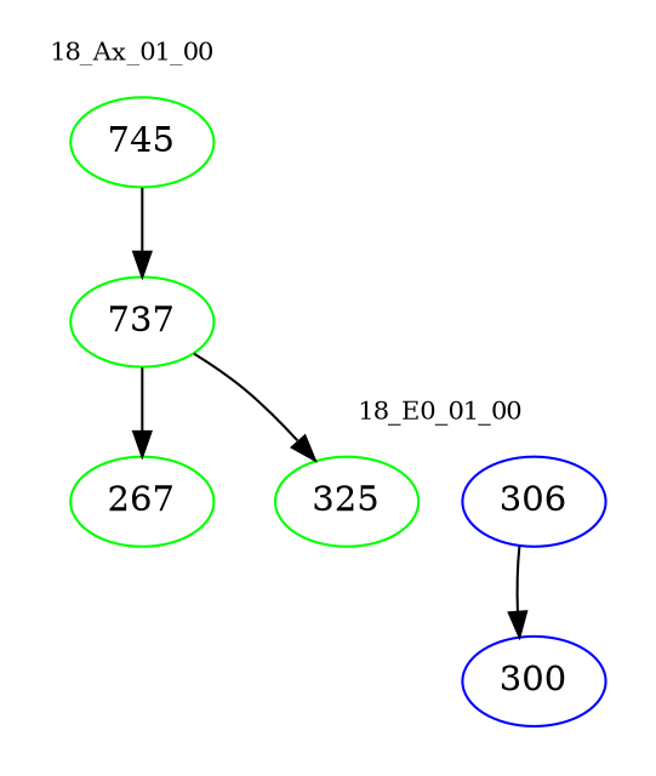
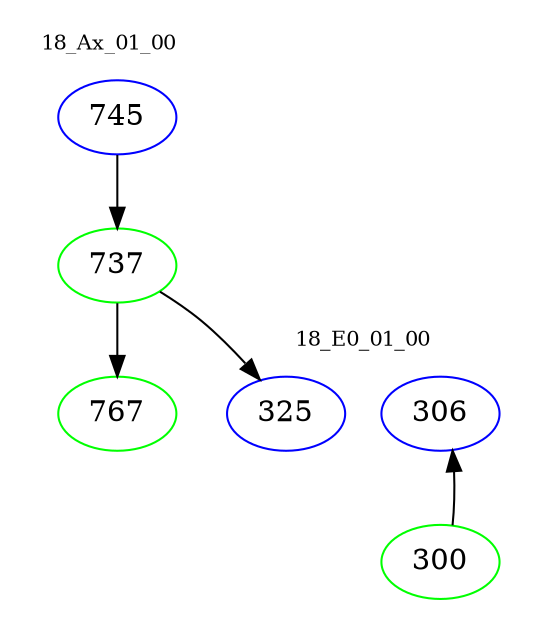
  digraph {
    node [color=blue]
    edge [color=black]
-   n1 [color=green label=745]
+   n1 [label=745]
    n2 [color=green label=737]
-   n3 [color=green label=267]
+   n3 [color=green label=767]
    n4 [label=306]
-   n5 [label=300]
-   n6 [color=green label=325]
+   n5 [color=green label=300]
+   n6 [label=325]
    subgraph cluster_1 {
      color=white
      fontsize=10
      label="18_Ax_01_00"
      n1
      n2
      n3
    }
    subgraph cluster_2 {
      color=white
      fontsize=10
      label="18_E0_01_00"
      n4
      n5
      n6
    }
    n1 -> n2
    n2 -> n3
    n2 -> n6
-   n4 -> n5
+   n5 -> n4
  }
